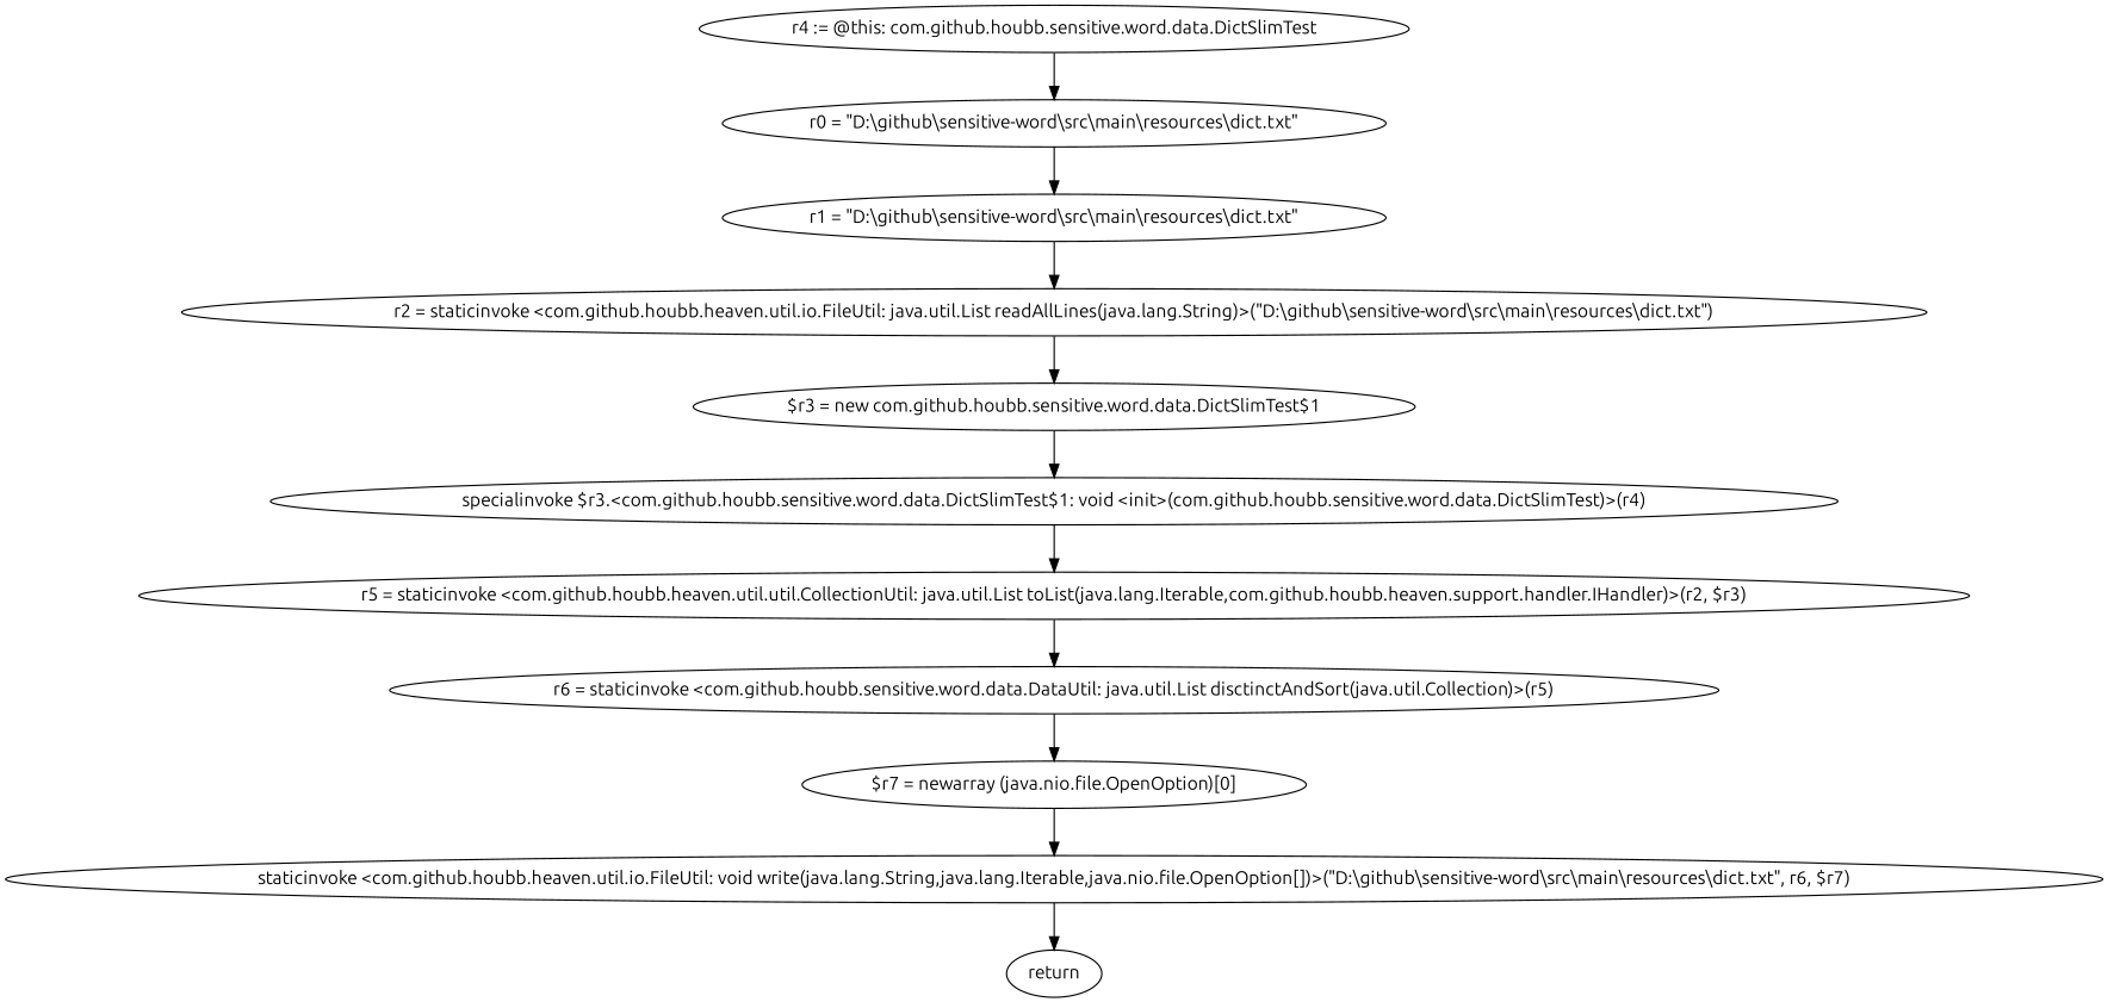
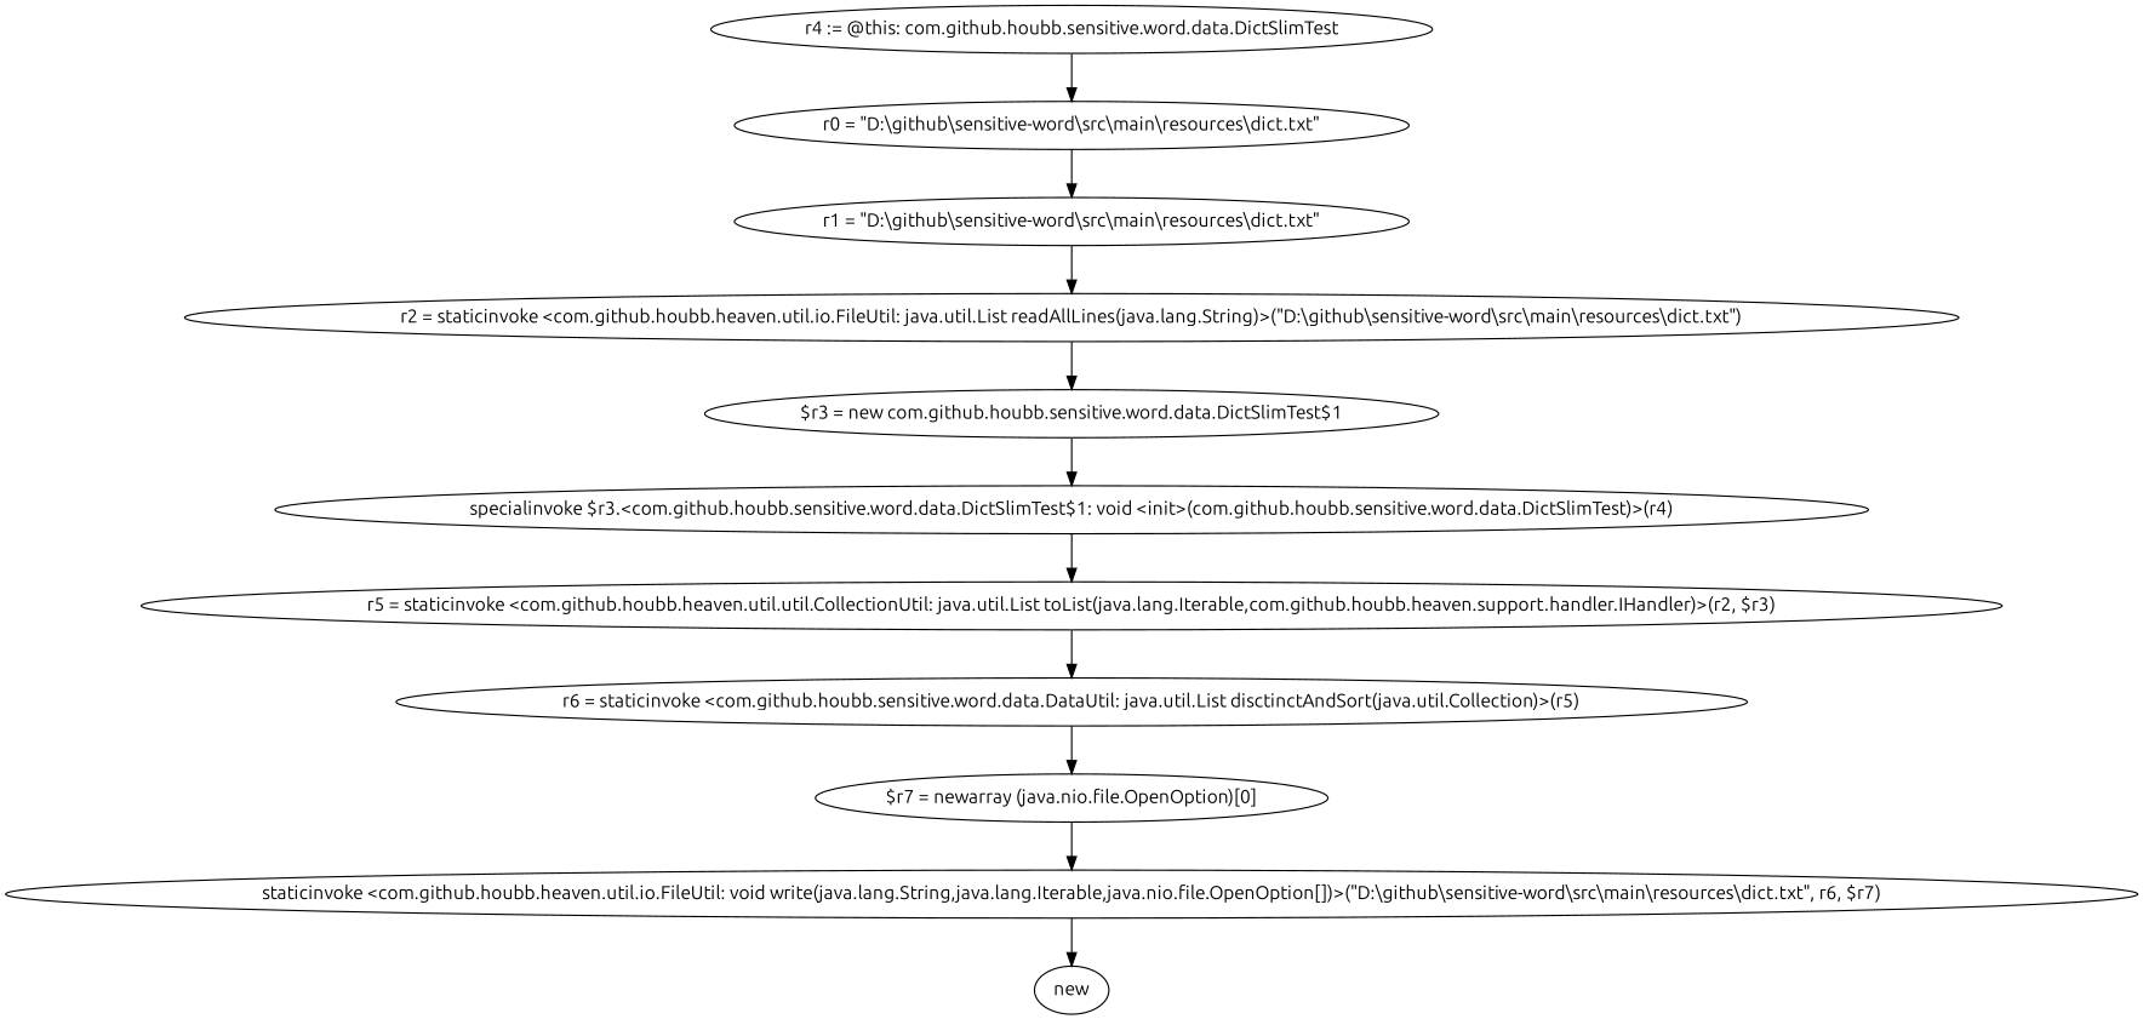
  digraph {
    fontname=Ubuntu
    node [fontname=Ubuntu]
    edge [fontname=Ubuntu]
    "r4 := @this: com.github.houbb.sensitive.word.data.DictSlimTest"
    "r0 = \"D:\\github\\sensitive-word\\src\\main\\resources\\dict.txt\""
    "r1 = \"D:\\github\\sensitive-word\\src\\main\\resources\\dict.txt\""
    "r2 = staticinvoke <com.github.houbb.heaven.util.io.FileUtil: java.util.List readAllLines(java.lang.String)>(\"D:\\github\\sensitive-word\\src\\main\\resources\\dict.txt\")"
    "$r3 = new com.github.houbb.sensitive.word.data.DictSlimTest$1"
    "specialinvoke $r3.<com.github.houbb.sensitive.word.data.DictSlimTest$1: void <init>(com.github.houbb.sensitive.word.data.DictSlimTest)>(r4)"
    "r5 = staticinvoke <com.github.houbb.heaven.util.util.CollectionUtil: java.util.List toList(java.lang.Iterable,com.github.houbb.heaven.support.handler.IHandler)>(r2, $r3)"
    "r6 = staticinvoke <com.github.houbb.sensitive.word.data.DataUtil: java.util.List disctinctAndSort(java.util.Collection)>(r5)"
    "$r7 = newarray (java.nio.file.OpenOption)[0]"
    "staticinvoke <com.github.houbb.heaven.util.io.FileUtil: void write(java.lang.String,java.lang.Iterable,java.nio.file.OpenOption[])>(\"D:\\github\\sensitive-word\\src\\main\\resources\\dict.txt\", r6, $r7)"
-   return
+   return [label=new]
    "r4 := @this: com.github.houbb.sensitive.word.data.DictSlimTest" -> "r0 = \"D:\\github\\sensitive-word\\src\\main\\resources\\dict.txt\""
    "r0 = \"D:\\github\\sensitive-word\\src\\main\\resources\\dict.txt\"" -> "r1 = \"D:\\github\\sensitive-word\\src\\main\\resources\\dict.txt\""
    "r1 = \"D:\\github\\sensitive-word\\src\\main\\resources\\dict.txt\"" -> "r2 = staticinvoke <com.github.houbb.heaven.util.io.FileUtil: java.util.List readAllLines(java.lang.String)>(\"D:\\github\\sensitive-word\\src\\main\\resources\\dict.txt\")"
    "r2 = staticinvoke <com.github.houbb.heaven.util.io.FileUtil: java.util.List readAllLines(java.lang.String)>(\"D:\\github\\sensitive-word\\src\\main\\resources\\dict.txt\")" -> "$r3 = new com.github.houbb.sensitive.word.data.DictSlimTest$1"
    "$r3 = new com.github.houbb.sensitive.word.data.DictSlimTest$1" -> "specialinvoke $r3.<com.github.houbb.sensitive.word.data.DictSlimTest$1: void <init>(com.github.houbb.sensitive.word.data.DictSlimTest)>(r4)"
    "specialinvoke $r3.<com.github.houbb.sensitive.word.data.DictSlimTest$1: void <init>(com.github.houbb.sensitive.word.data.DictSlimTest)>(r4)" -> "r5 = staticinvoke <com.github.houbb.heaven.util.util.CollectionUtil: java.util.List toList(java.lang.Iterable,com.github.houbb.heaven.support.handler.IHandler)>(r2, $r3)"
    "r5 = staticinvoke <com.github.houbb.heaven.util.util.CollectionUtil: java.util.List toList(java.lang.Iterable,com.github.houbb.heaven.support.handler.IHandler)>(r2, $r3)" -> "r6 = staticinvoke <com.github.houbb.sensitive.word.data.DataUtil: java.util.List disctinctAndSort(java.util.Collection)>(r5)"
    "r6 = staticinvoke <com.github.houbb.sensitive.word.data.DataUtil: java.util.List disctinctAndSort(java.util.Collection)>(r5)" -> "$r7 = newarray (java.nio.file.OpenOption)[0]"
    "$r7 = newarray (java.nio.file.OpenOption)[0]" -> "staticinvoke <com.github.houbb.heaven.util.io.FileUtil: void write(java.lang.String,java.lang.Iterable,java.nio.file.OpenOption[])>(\"D:\\github\\sensitive-word\\src\\main\\resources\\dict.txt\", r6, $r7)"
    "staticinvoke <com.github.houbb.heaven.util.io.FileUtil: void write(java.lang.String,java.lang.Iterable,java.nio.file.OpenOption[])>(\"D:\\github\\sensitive-word\\src\\main\\resources\\dict.txt\", r6, $r7)" -> return
  }
